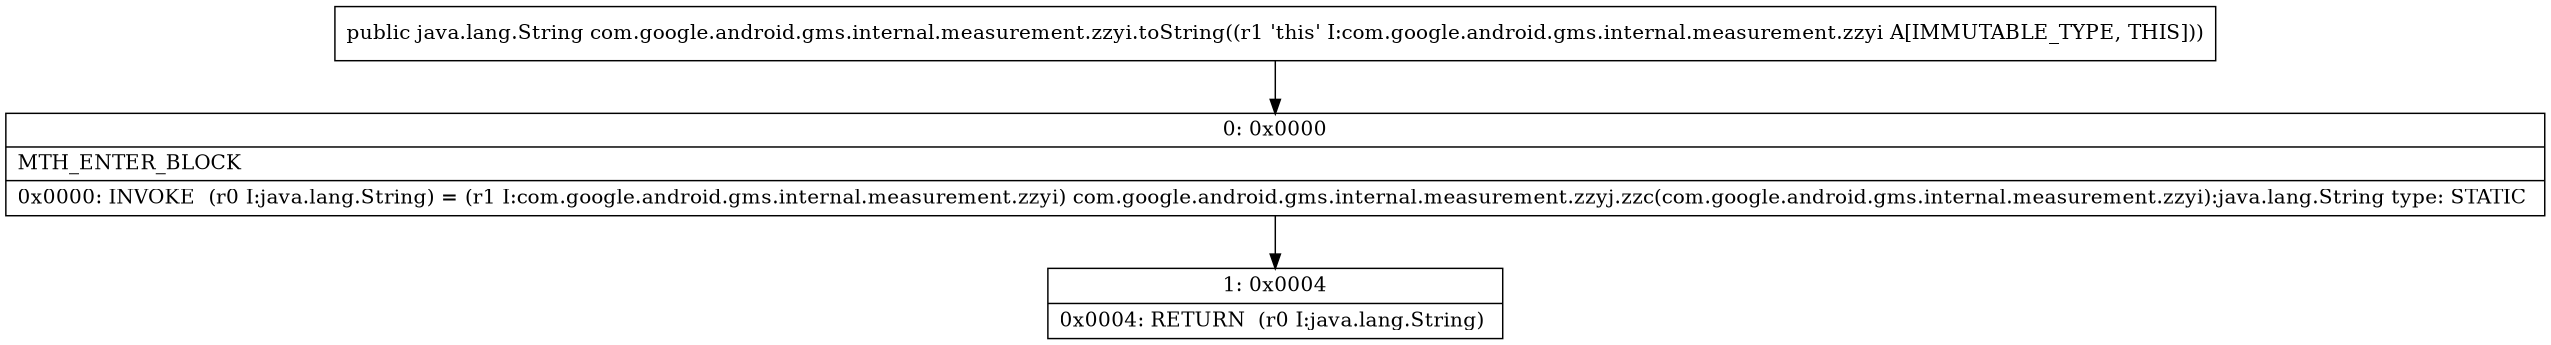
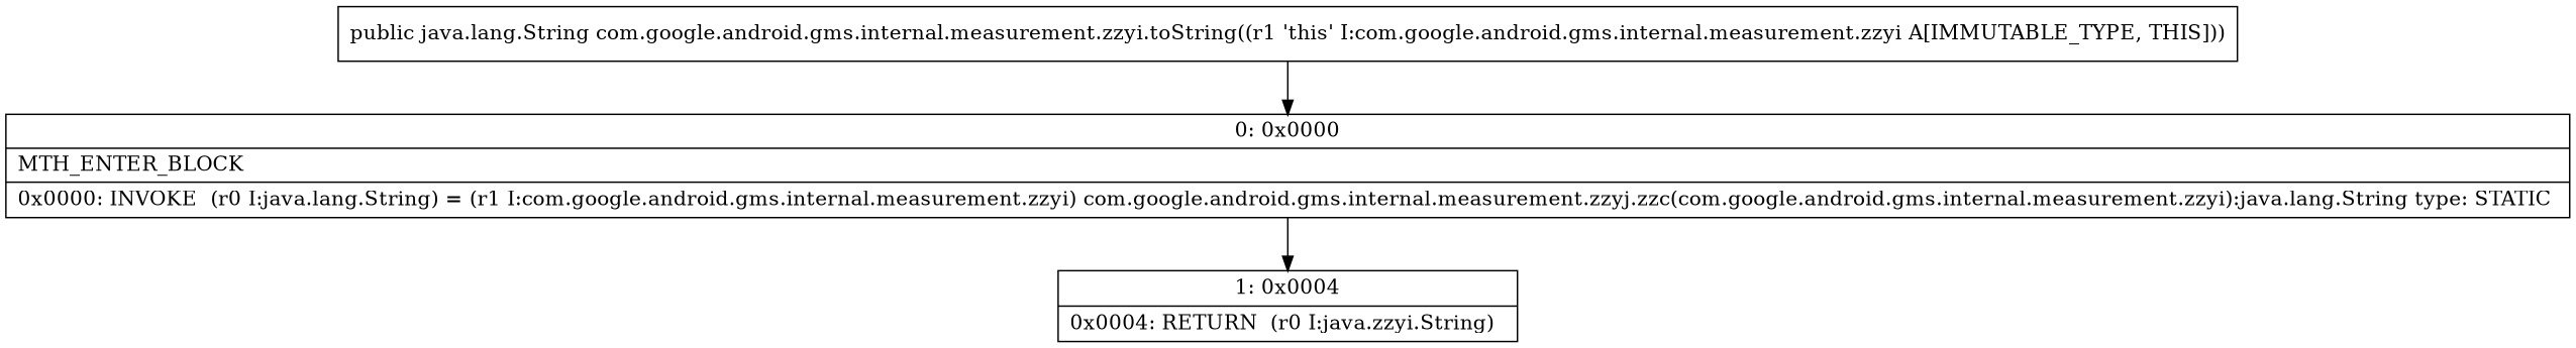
  digraph {
    node [shape=record]
    n1 [label="{0\:\ 0x0000|MTH_ENTER_BLOCK\l|0x0000: INVOKE  (r0 I:java.lang.String) = (r1 I:com.google.android.gms.internal.measurement.zzyi) com.google.android.gms.internal.measurement.zzyj.zzc(com.google.android.gms.internal.measurement.zzyi):java.lang.String type: STATIC \l}"]
-   n2 [label="{1\:\ 0x0004|0x0004: RETURN  (r0 I:java.lang.String) \l}"]
+   n2 [label="{1\:\ 0x0004|0x0004: RETURN  (r0 I:java.zzyi.String) \l}"]
    n3 [label="{public java.lang.String com.google.android.gms.internal.measurement.zzyi.toString((r1 'this' I:com.google.android.gms.internal.measurement.zzyi A[IMMUTABLE_TYPE, THIS])) }"]
    n1 -> n2
    n3 -> n1
  }
